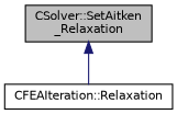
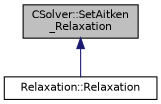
  digraph {
    rankdir=TB
    node [color=black fontname=Helvetica fontsize=10 shape=record style=filled]
    n1 [fillcolor=grey75 fontcolor=black height=0.2 label="CSolver::SetAitken\l_Relaxation" width=0.4]
-   n2 [fillcolor=white height=0.2 label="CFEAIteration::Relaxation" width=0.4]
+   n2 [fillcolor=white height=0.2 label="Relaxation::Relaxation" width=0.4]
    n1 -> n2 [color=midnightblue dir=back fontname=Helvetica fontsize=10 labelfontname=Helvetica labelfontsize=10 style=solid]
  }
